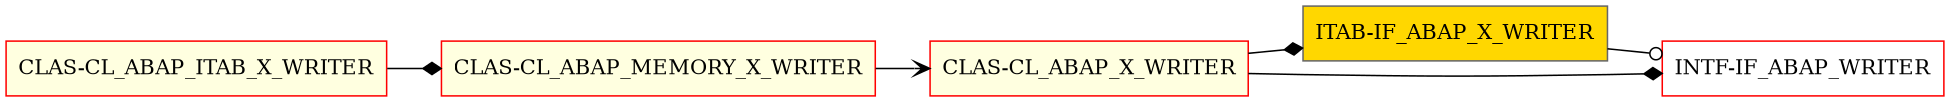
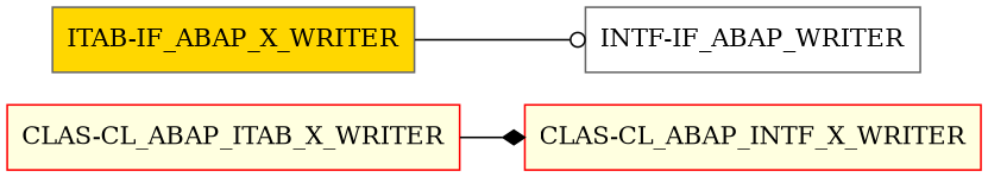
  digraph {
    rankdir=LR
    node [color=red fillcolor=lightyellow shape=box style=filled]
    edge [arrowhead=diamond]
    "CLAS-CL_ABAP_ITAB_X_WRITER"
-   "CLAS-CL_ABAP_MEMORY_X_WRITER"
-   "CLAS-CL_ABAP_X_WRITER"
+   "CLAS-CL_ABAP_MEMORY_X_WRITER" [label="CLAS-CL_ABAP_INTF_X_WRITER"]
    n4 [color=gray40 fillcolor=gold label="ITAB-IF_ABAP_X_WRITER"]
-   "INTF-IF_ABAP_WRITER" [fillcolor=white]
+   "INTF-IF_ABAP_WRITER" [color=gray40 fillcolor=white]
    "CLAS-CL_ABAP_ITAB_X_WRITER" -> "CLAS-CL_ABAP_MEMORY_X_WRITER"
-   "CLAS-CL_ABAP_MEMORY_X_WRITER" -> "CLAS-CL_ABAP_X_WRITER" [arrowhead=vee]
-   "CLAS-CL_ABAP_X_WRITER" -> n4
-   "CLAS-CL_ABAP_X_WRITER" -> "INTF-IF_ABAP_WRITER"
    n4 -> "INTF-IF_ABAP_WRITER" [arrowhead=odot]
  }
